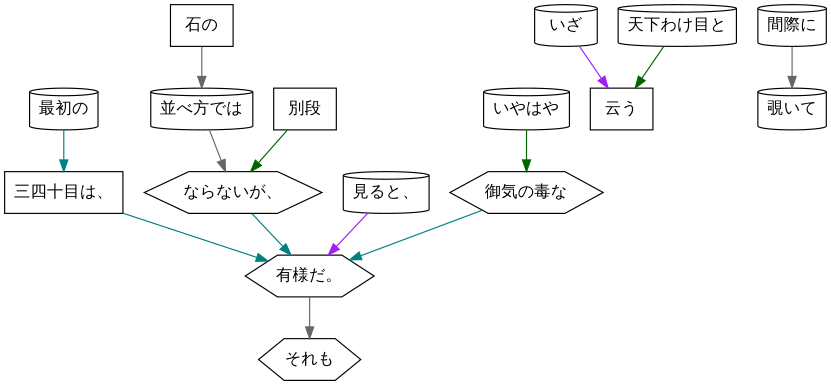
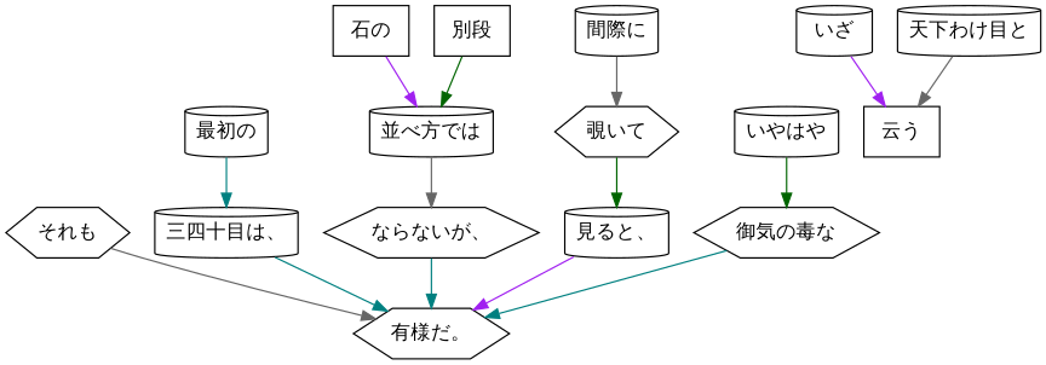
  digraph {
    fontname=Lato
    node [fontname=Lato shape=cylinder]
    edge [color=gray40 fontname=Lato]
    n1 [label="それも" shape=hexagon]
    n2 [label="有様だ。" shape=hexagon]
    n3 [label="最初の"]
-   n4 [label="三四十目は、" shape=box]
+   n4 [label="三四十目は、"]
    n5 [label="石の" shape=box]
    n6 [label="並べ方では"]
    n7 [label="ならないが、" shape=hexagon]
    n8 [label="別段" shape=box]
    n9 [label="いざ"]
    n10 [label="云う" shape=box]
    n11 [label="天下わけ目と"]
    n12 [label="間際に"]
-   n13 [label="覗いて"]
+   n13 [label="覗いて" shape=hexagon]
    n14 [label="見ると、"]
    n15 [label="いやはや"]
    n16 [label="御気の毒な" shape=hexagon]
-   n2 -> n1
+   n1 -> n2
    n3 -> n4 [color=teal]
    n4 -> n2 [color=teal]
-   n5 -> n6
+   n5 -> n6 [color=purple]
    n6 -> n7
    n7 -> n2 [color=teal]
-   n8 -> n7 [color=darkgreen]
+   n8 -> n6 [color=darkgreen]
    n9 -> n10 [color=purple]
-   n11 -> n10 [color=darkgreen]
+   n11 -> n10
    n12 -> n13
+   n13 -> n14 [color=darkgreen]
    n14 -> n2 [color=purple]
    n15 -> n16 [color=darkgreen]
    n16 -> n2 [color=teal]
  }
